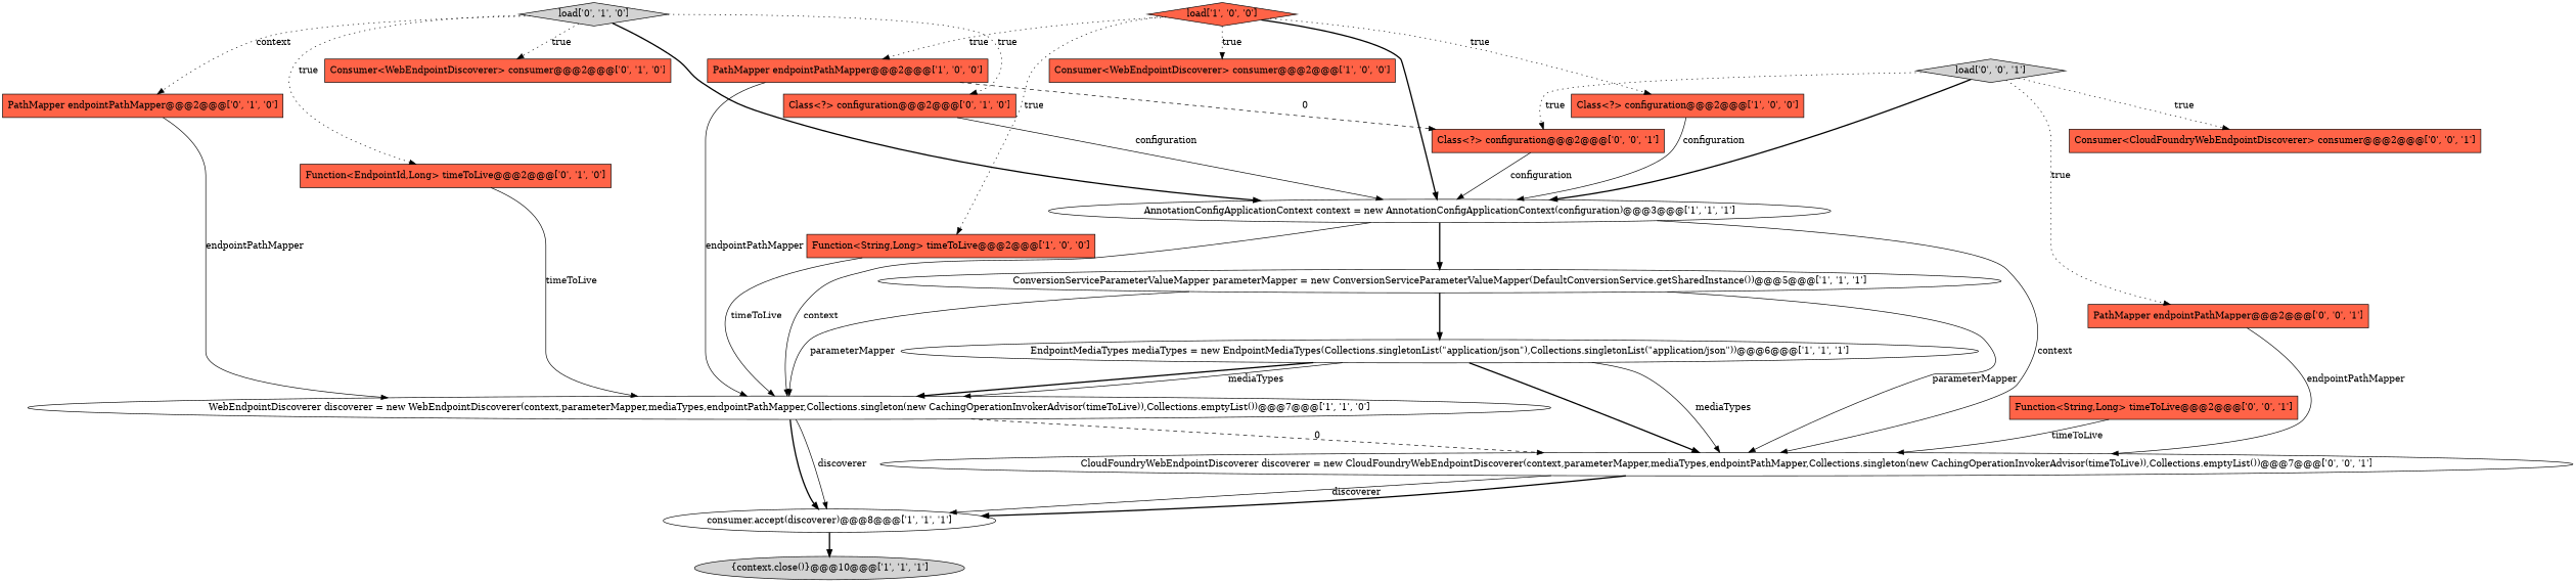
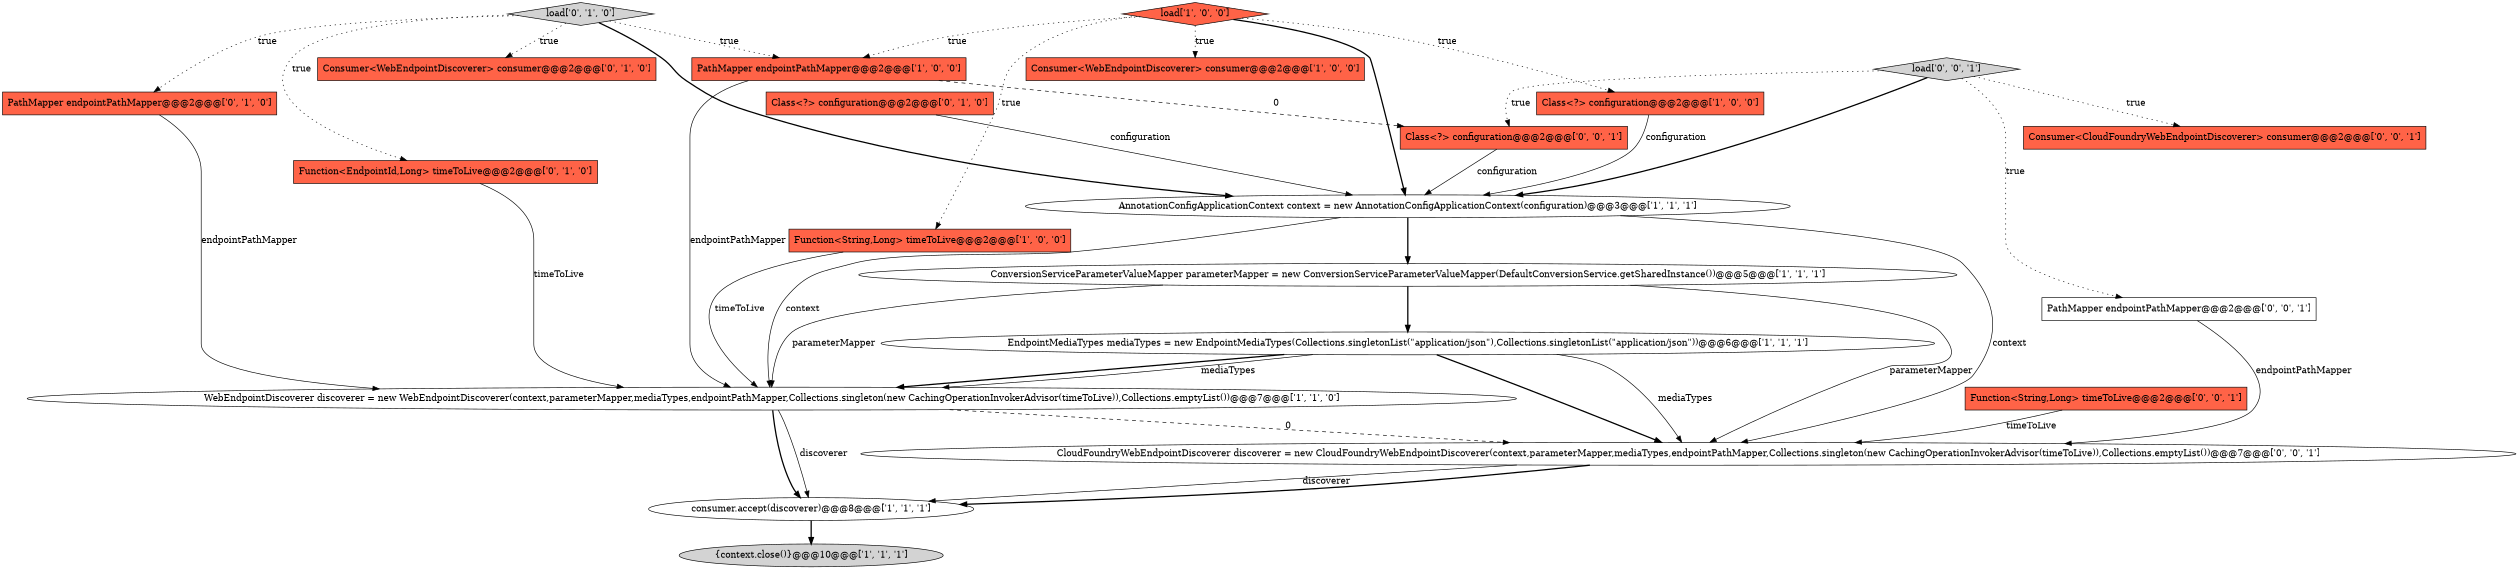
  digraph {
    node [fillcolor=tomato shape=box style=filled]
    edge [style=solid]
    n1 [label="PathMapper endpointPathMapper@@@2@@@['0', '1', '0']"]
    n2 [fillcolor=white label="WebEndpointDiscoverer discoverer = new WebEndpointDiscoverer(context,parameterMapper,mediaTypes,endpointPathMapper,Collections.singleton(new CachingOperationInvokerAdvisor(timeToLive)),Collections.emptyList())@@@7@@@['1', '1', '0']" shape=ellipse]
    n3 [fillcolor=white label="CloudFoundryWebEndpointDiscoverer discoverer = new CloudFoundryWebEndpointDiscoverer(context,parameterMapper,mediaTypes,endpointPathMapper,Collections.singleton(new CachingOperationInvokerAdvisor(timeToLive)),Collections.emptyList())@@@7@@@['0', '0', '1']" shape=ellipse]
    n4 [fillcolor=white label="consumer.accept(discoverer)@@@8@@@['1', '1', '1']" shape=ellipse]
    n5 [fillcolor=lightgray label="{context.close()}@@@10@@@['1', '1', '1']" shape=ellipse]
    n6 [label="Class<?> configuration@@@2@@@['0', '0', '1']"]
    n7 [fillcolor=white label="AnnotationConfigApplicationContext context = new AnnotationConfigApplicationContext(configuration)@@@3@@@['1', '1', '1']" shape=ellipse]
    n8 [fillcolor=white label="ConversionServiceParameterValueMapper parameterMapper = new ConversionServiceParameterValueMapper(DefaultConversionService.getSharedInstance())@@@5@@@['1', '1', '1']" shape=ellipse]
    n9 [fillcolor=white label="EndpointMediaTypes mediaTypes = new EndpointMediaTypes(Collections.singletonList(\"application/json\"),Collections.singletonList(\"application/json\"))@@@6@@@['1', '1', '1']" shape=ellipse]
-   n10 [label="PathMapper endpointPathMapper@@@2@@@['0', '0', '1']"]
+   n10 [fillcolor=white label="PathMapper endpointPathMapper@@@2@@@['0', '0', '1']"]
    n11 [fillcolor=lightgray label="load['0', '1', '0']" shape=diamond]
    n12 [label="Function<EndpointId,Long> timeToLive@@@2@@@['0', '1', '0']"]
    n13 [label="Consumer<WebEndpointDiscoverer> consumer@@@2@@@['0', '1', '0']"]
    n14 [label="Class<?> configuration@@@2@@@['0', '1', '0']"]
    n15 [label="Consumer<WebEndpointDiscoverer> consumer@@@2@@@['1', '0', '0']"]
    n16 [label="PathMapper endpointPathMapper@@@2@@@['1', '0', '0']"]
    n17 [label="load['1', '0', '0']" shape=diamond]
    n18 [label="Function<String,Long> timeToLive@@@2@@@['1', '0', '0']"]
    n19 [label="Class<?> configuration@@@2@@@['1', '0', '0']"]
    n20 [label="Function<String,Long> timeToLive@@@2@@@['0', '0', '1']"]
    n21 [label="Consumer<CloudFoundryWebEndpointDiscoverer> consumer@@@2@@@['0', '0', '1']"]
    n22 [fillcolor=lightgray label="load['0', '0', '1']" shape=diamond]
    n1 -> n2 [label=endpointPathMapper]
    n2 -> n3 [label=0 style=dashed]
    n2 -> n4 [style=bold]
    n2 -> n4 [label=discoverer]
    n3 -> n4 [label=discoverer]
    n3 -> n4 [style=bold]
    n4 -> n5 [style=bold]
    n6 -> n7 [label=configuration]
    n7 -> n2 [label=context]
    n7 -> n3 [label=context]
    n7 -> n8 [style=bold]
    n8 -> n2 [label=parameterMapper]
    n8 -> n3 [label=parameterMapper]
    n8 -> n9 [style=bold]
    n9 -> n2 [style=bold]
    n9 -> n2 [label=mediaTypes]
    n9 -> n3 [label=mediaTypes]
    n9 -> n3 [style=bold]
    n10 -> n3 [label=endpointPathMapper]
-   n11 -> n1 [label=context style=dotted]
+   n11 -> n1 [label=true style=dotted]
    n11 -> n7 [style=bold]
    n11 -> n12 [label=true style=dotted]
    n11 -> n13 [label=true style=dotted]
-   n11 -> n14 [label=true style=dotted]
+   n11 -> n16 [label=true style=dotted]
    n12 -> n2 [label=timeToLive]
    n14 -> n7 [label=configuration]
    n16 -> n2 [label=endpointPathMapper]
    n16 -> n6 [label=0 style=dashed]
    n17 -> n7 [style=bold]
    n17 -> n15 [label=true style=dotted]
    n17 -> n16 [label=true style=dotted]
    n17 -> n18 [label=true style=dotted]
    n17 -> n19 [label=true style=dotted]
    n18 -> n2 [label=timeToLive]
    n19 -> n7 [label=configuration]
    n20 -> n3 [label=timeToLive]
    n22 -> n6 [label=true style=dotted]
    n22 -> n7 [style=bold]
    n22 -> n10 [label=true style=dotted]
    n22 -> n21 [label=true style=dotted]
  }
